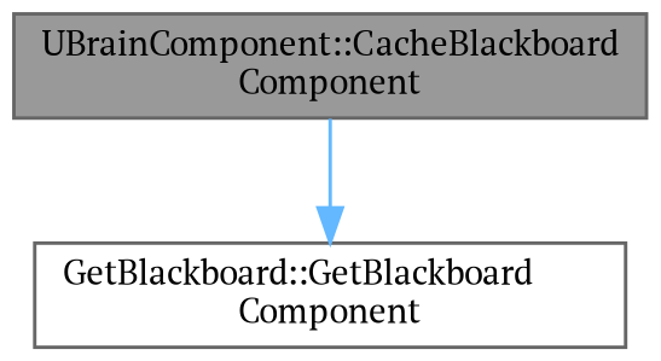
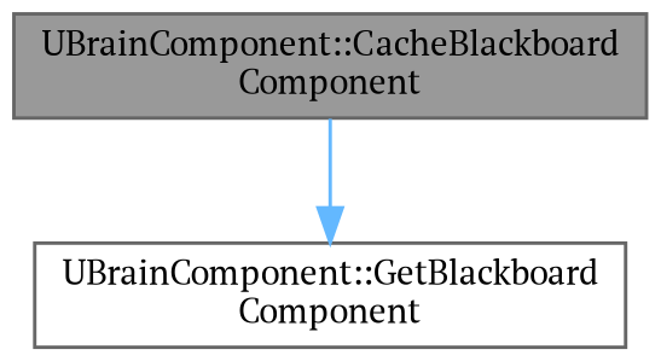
  digraph {
    rankdir=TB
    fontname="PT Serif"
    node [fontname="PT Serif" fontsize=10 shape=box style=filled]
    n1 [color=gray40 fillcolor=grey60 fontcolor=black height=0.2 label="UBrainComponent::CacheBlackboard\lComponent" width=0.4]
-   n2 [color=grey40 fillcolor=white height=0.2 label="GetBlackboard::GetBlackboard\lComponent" width=0.4]
+   n2 [color=grey40 fillcolor=white height=0.2 label="UBrainComponent::GetBlackboard\lComponent" width=0.4]
    n1 -> n2 [color=steelblue1 fontname="PT Serif" fontsize=10 labelfontname=Helvetica labelfontsize=10 style=solid]
  }
